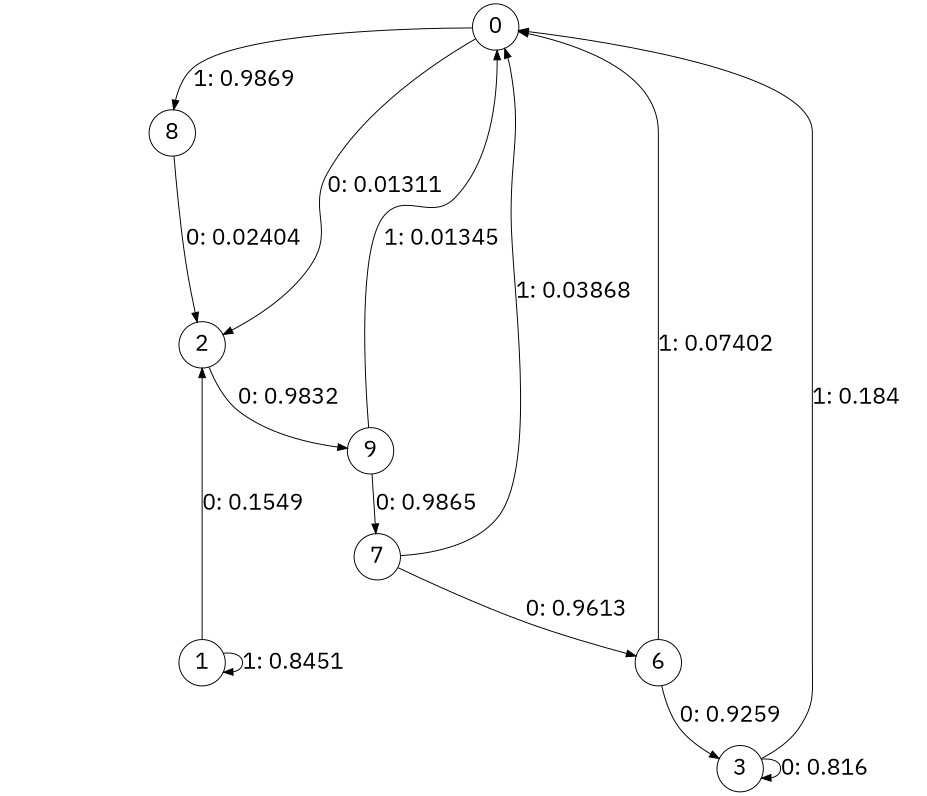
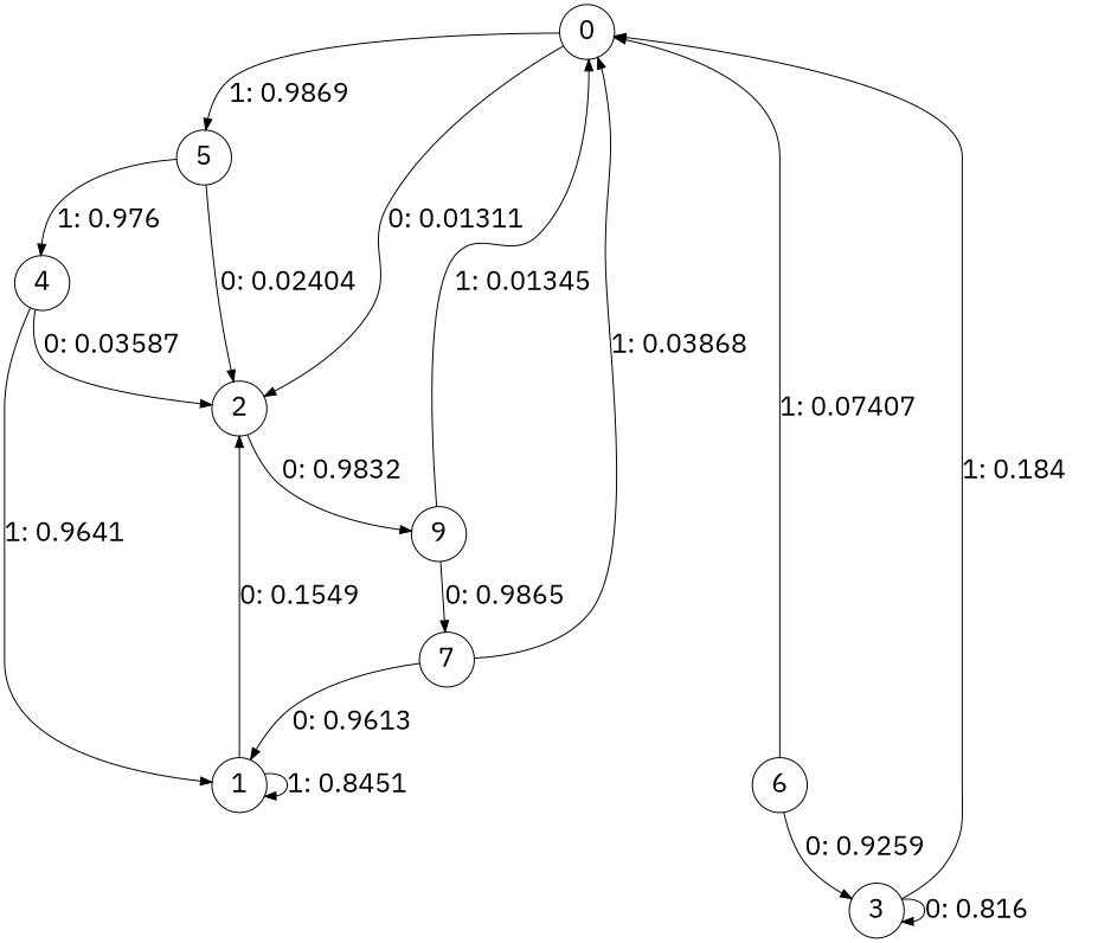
  digraph {
    fontname="IBM Plex Sans"
    node [fontname="IBM Plex Sans" fontsize=24 shape=circle]
    edge [fontname="IBM Plex Sans" fontsize=24]
    0
    2
-   5 [label=8]
+   5
    n4 [label=9]
+   4
    7
    1
    6
    3
    0 -> 2 [label="0: 0.01311  "]
    0 -> 5 [label="1: 0.9869   "]
    2 -> n4 [label="0: 0.9832   "]
    5 -> 2 [label="0: 0.02404  "]
+   5 -> 4 [label="1: 0.976    "]
    n4 -> 0 [label="1: 0.01345  "]
    n4 -> 7 [label="0: 0.9865   "]
+   4 -> 2 [label="0: 0.03587  "]
+   4 -> 1 [label="1: 0.9641   "]
    7 -> 0 [label="1: 0.03868  "]
-   7 -> 6 [label="0: 0.9613   "]
+   7 -> 1 [label="0: 0.9613   "]
    1 -> 2 [label="0: 0.1549   "]
    1 -> 1 [label="1: 0.8451   "]
-   6 -> 0 [label="1: 0.07402  "]
+   6 -> 0 [label="1: 0.07407  "]
    6 -> 3 [label="0: 0.9259   "]
    3 -> 0 [label="1: 0.184    "]
    3 -> 3 [label="0: 0.816    "]
  }
